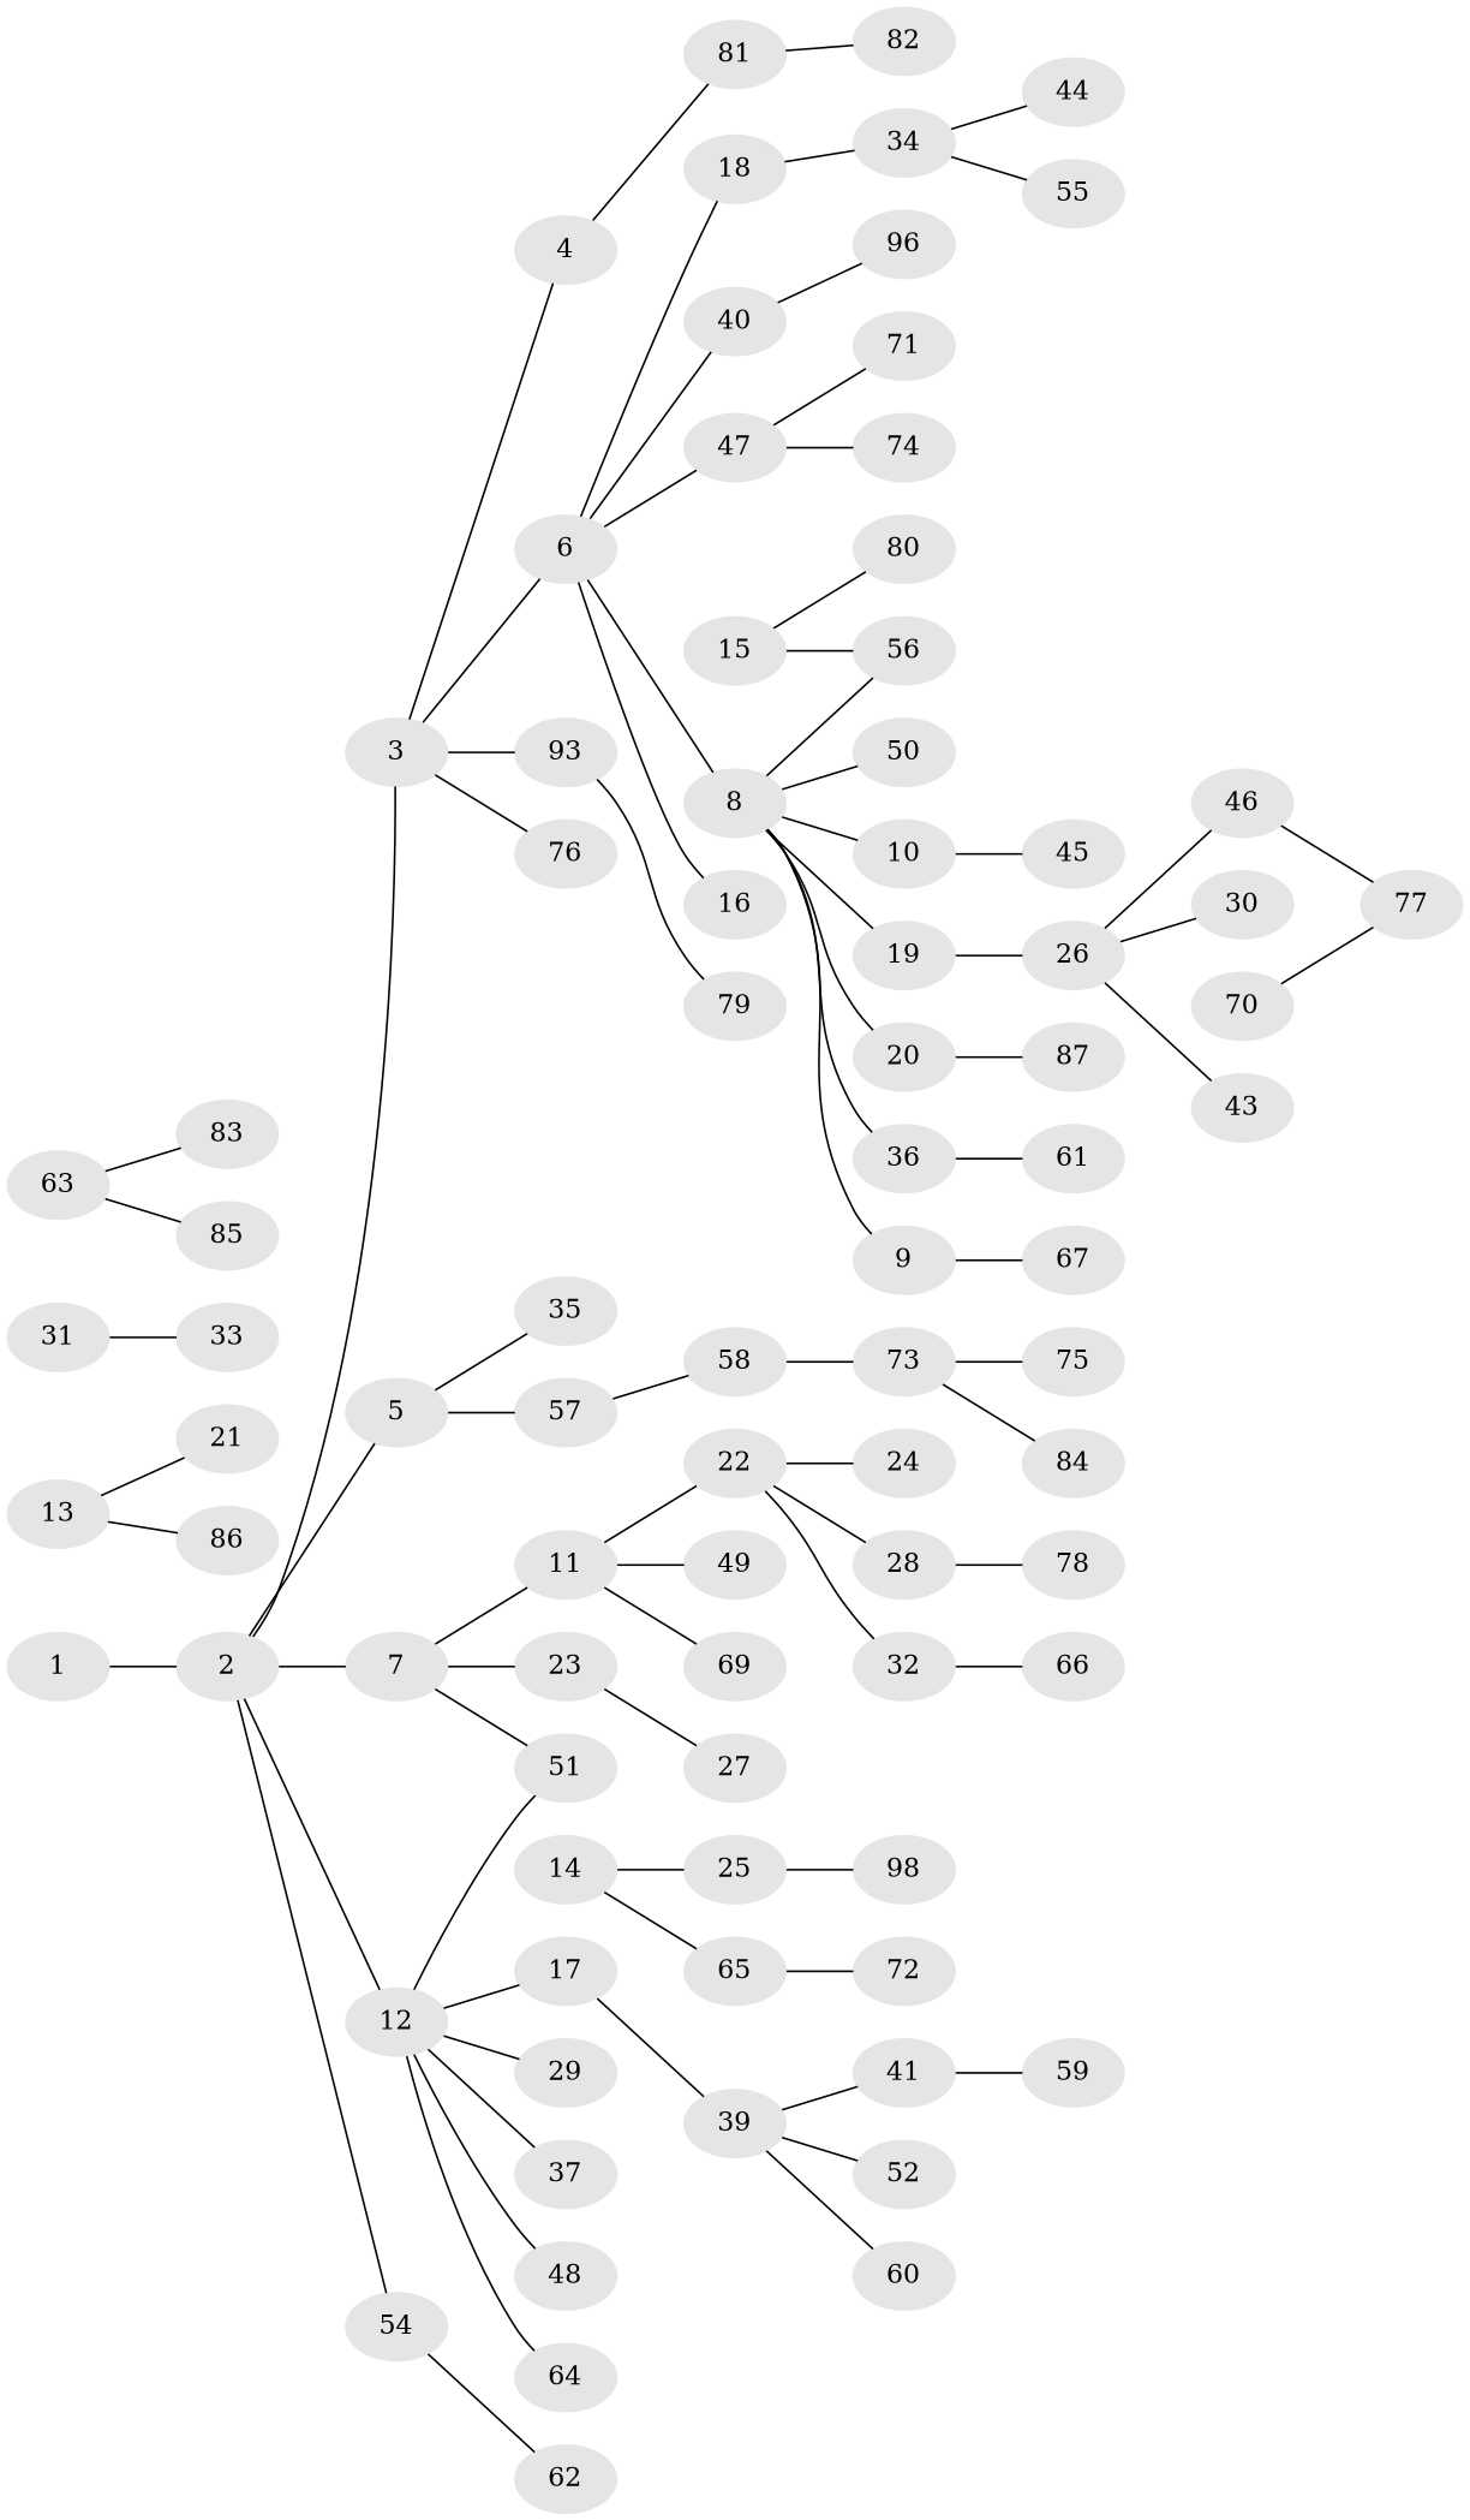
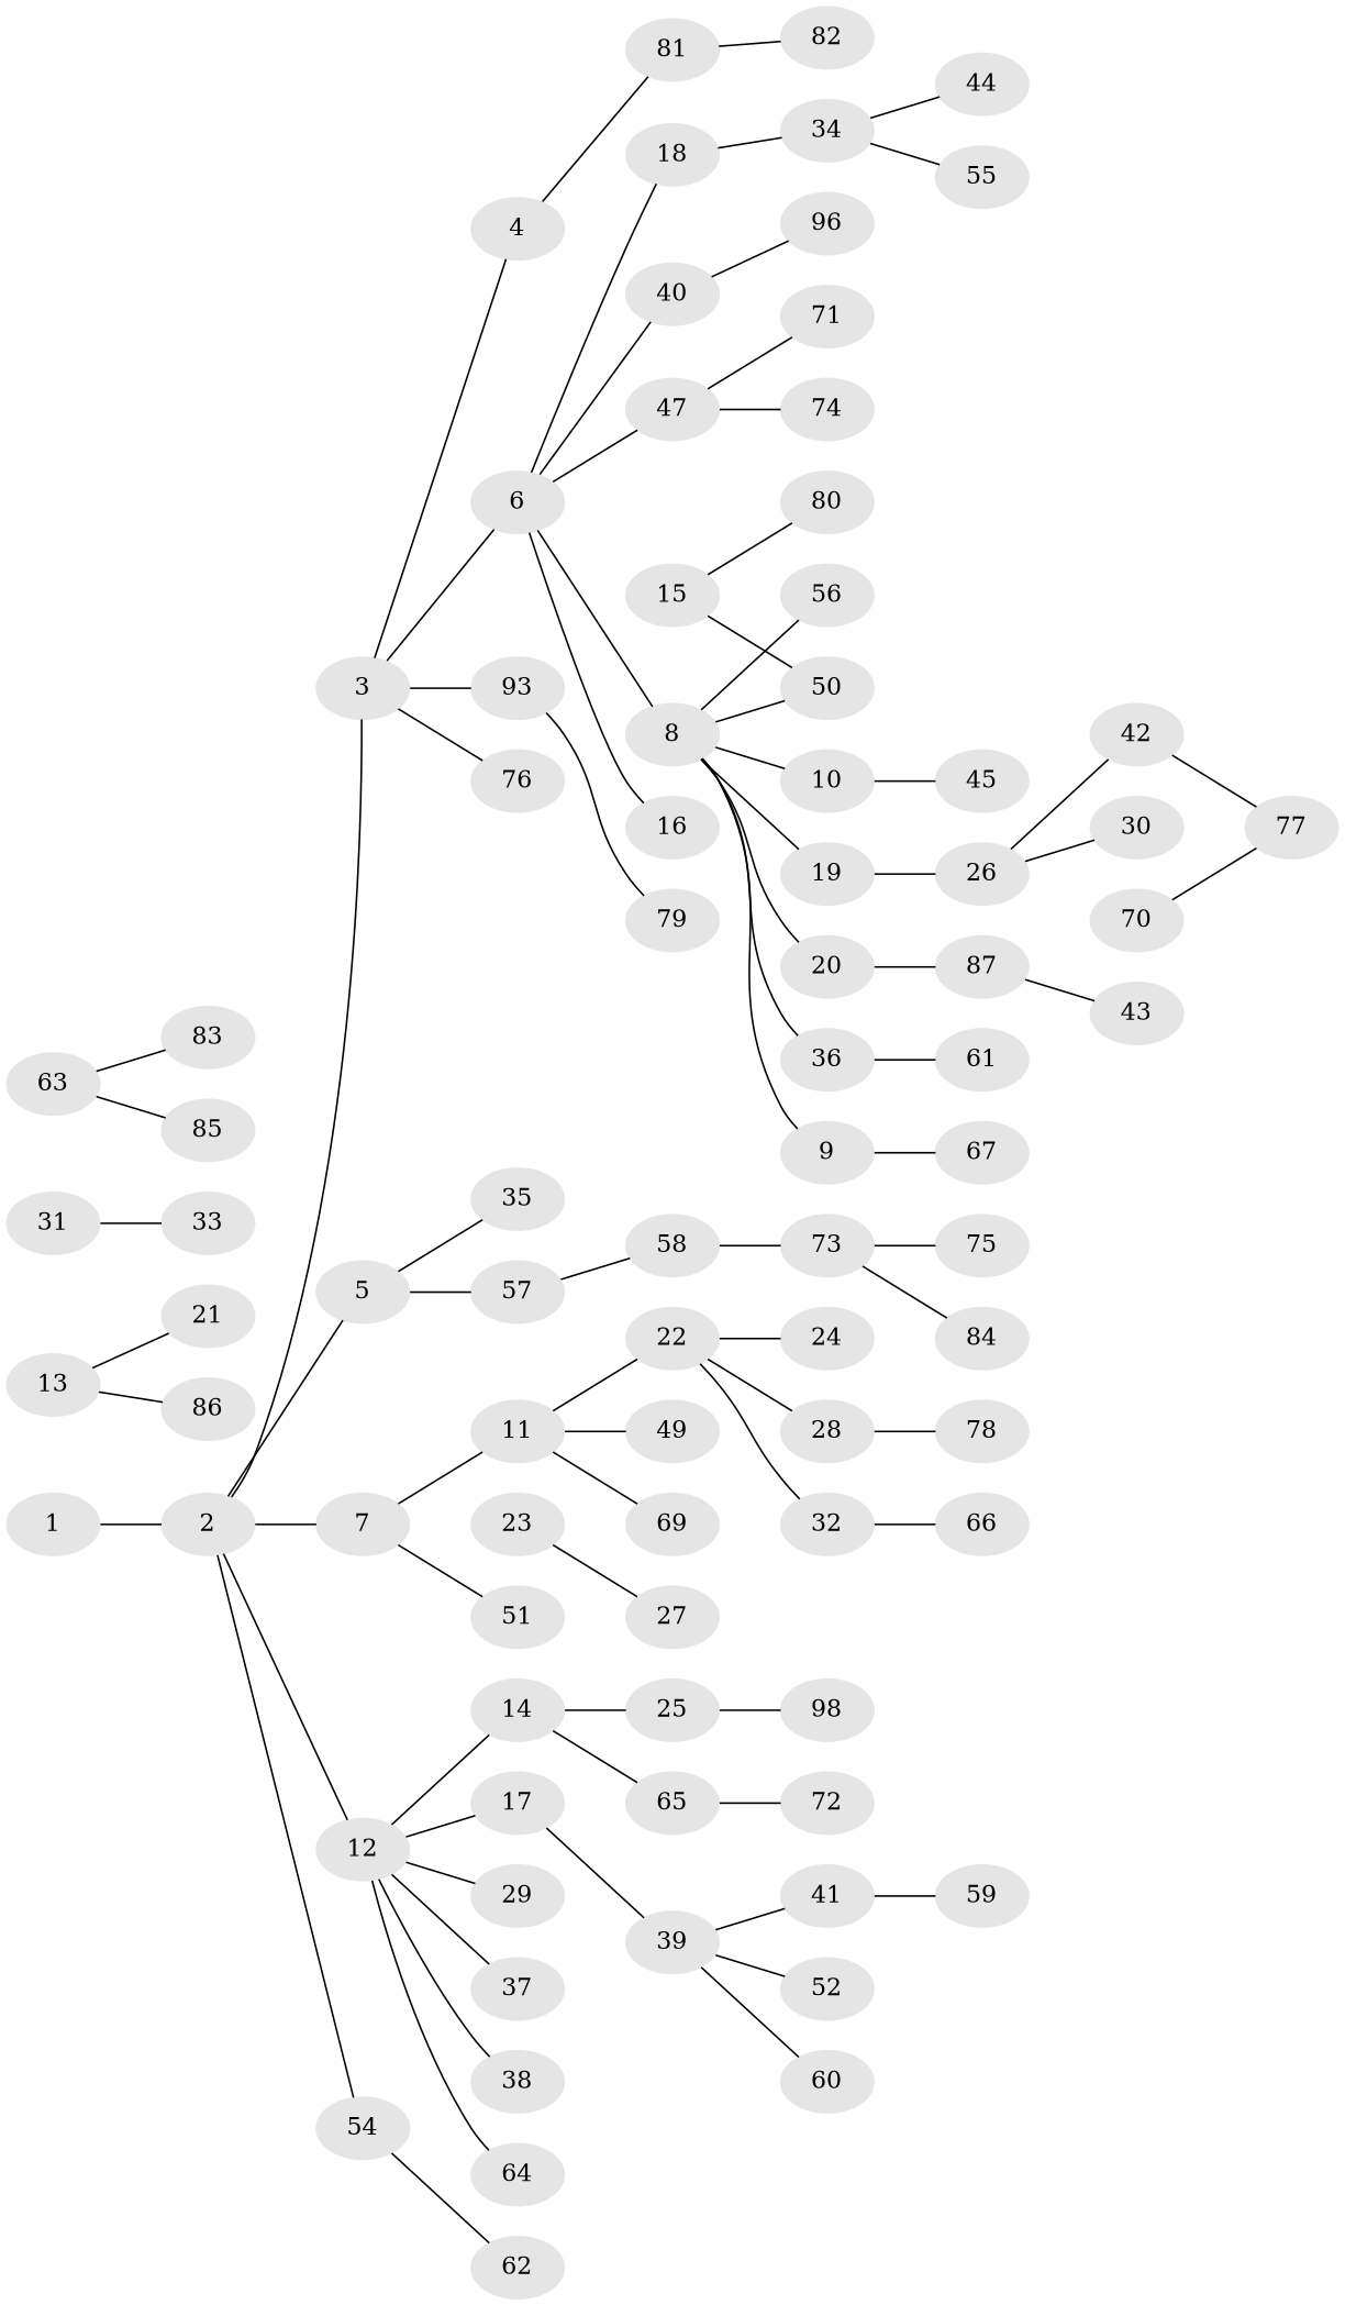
  graph {
    rankdir=LR
    node [color=gray90 style=filled]
    1
    2
    3
    5
    7
    12
    54
    4
    6
    n10 [label=93]
    76
    35
    57
    11
    23
    51
    14
    17
    29
    37
-   48
+   48 [label=38]
    64
    62
    81
    8
    16
    18
    40
    47
    79
    82
    58
    9
    10
    19
    20
    36
    50
    56
    34
    n41 [label=96]
    71
    74
    22
    49
    69
    27
    67
    45
    15
    80
    26
    87
    61
    13
    21
    86
    24
    28
    32
    25
    65
    39
    n64 [label=98]
    72
    41
    52
    60
    44
    55
    30
-   42 [label=46]
+   42
    43
    78
    66
    31
    33
    77
    63
    83
    85
    59
    70
    73
    75
    84
    1 -- 2
    2 -- 3
    2 -- 5
    2 -- 7
    2 -- 12
    2 -- 54
    3 -- 4
    3 -- 6
    3 -- n10
    3 -- 76
    5 -- 35
    5 -- 57
    7 -- 11
-   7 -- 23
    7 -- 51
-   12 -- 51
+   12 -- 14
    12 -- 17
    12 -- 29
    12 -- 37
    12 -- 48
    12 -- 64
    54 -- 62
    4 -- 81
    6 -- 8
    6 -- 16
    6 -- 18
    6 -- 40
    6 -- 47
    n10 -- 79
    57 -- 58
    11 -- 22
    11 -- 49
    11 -- 69
    23 -- 27
    14 -- 25
    14 -- 65
    17 -- 39
    81 -- 82
    8 -- 9
    8 -- 10
    8 -- 19
    8 -- 20
    8 -- 36
    8 -- 50
    8 -- 56
    18 -- 34
    40 -- n41
    47 -- 71
    47 -- 74
    58 -- 73
    9 -- 67
    10 -- 45
    19 -- 26
    20 -- 87
    36 -- 61
    34 -- 44
    34 -- 55
    22 -- 24
    22 -- 28
    22 -- 32
-   15 -- 56
+   15 -- 50
    15 -- 80
    26 -- 30
    26 -- 42
-   26 -- 43
+   87 -- 43
    13 -- 21
    13 -- 86
    28 -- 78
    32 -- 66
    25 -- n64
    65 -- 72
    39 -- 41
    39 -- 52
    39 -- 60
    41 -- 59
    42 -- 77
    31 -- 33
    63 -- 83
    63 -- 85
    70 -- 77
    73 -- 75
    73 -- 84
  }
